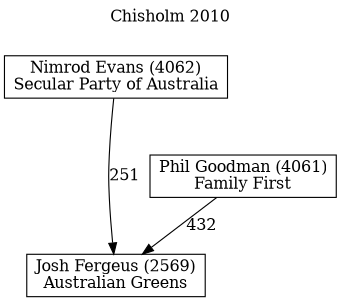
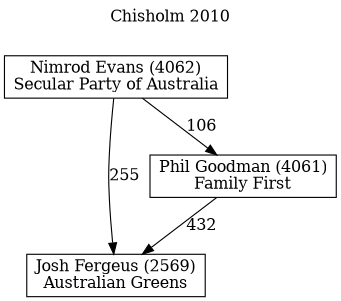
  digraph {
    label="Chisholm 2010"
    labelloc=t
    mclimit=10
    node [shape=box]
    n1 [label="Josh Fergeus (2569)\nAustralian Greens"]
    n2 [label="Nimrod Evans (4062)\nSecular Party of Australia"]
    n3 [label="Phil Goodman (4061)\nFamily First"]
-   n2 -> n1 [label=251]
+   n2 -> n1 [label=255]
+   n2 -> n3 [label=106]
    n3 -> n1 [label=432]
  }
